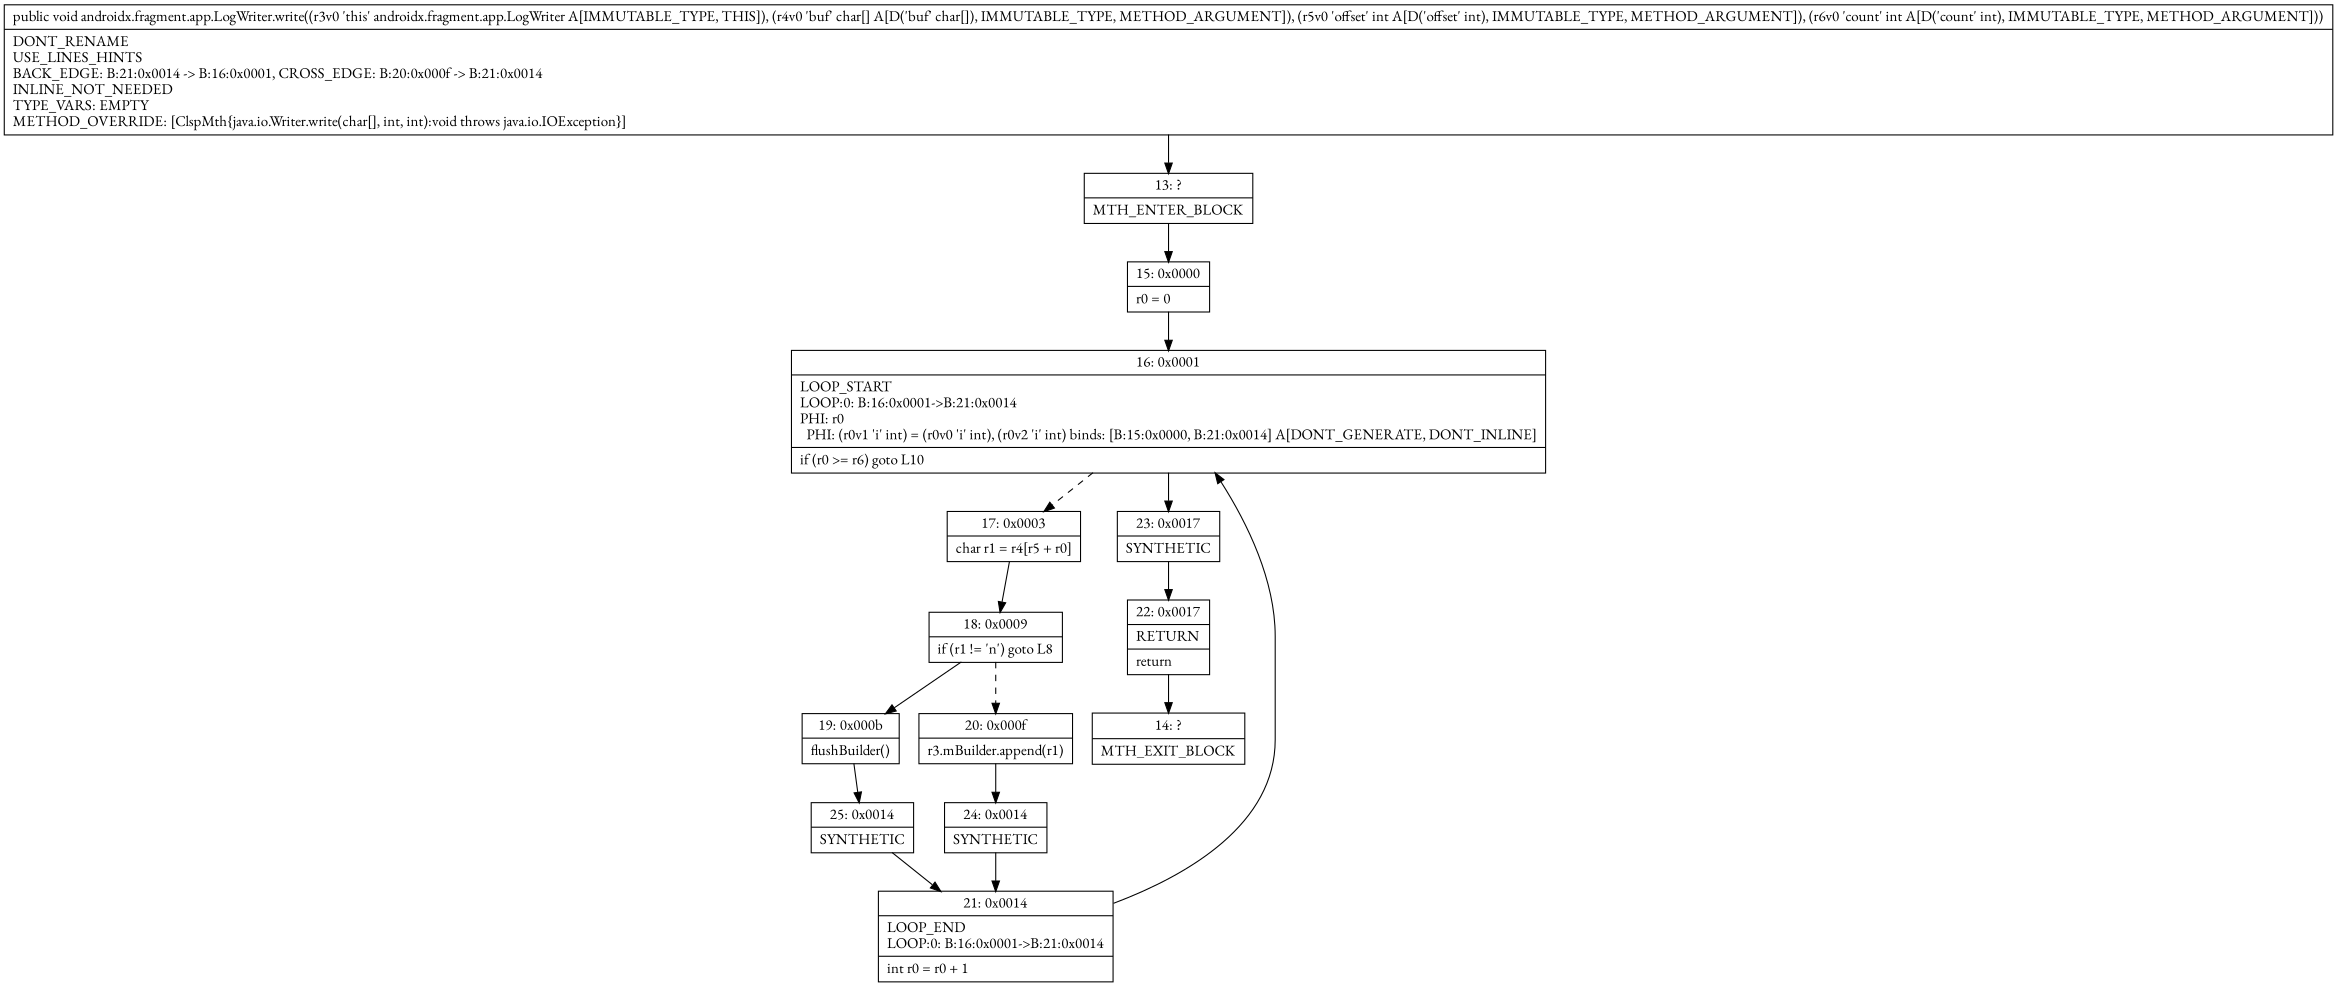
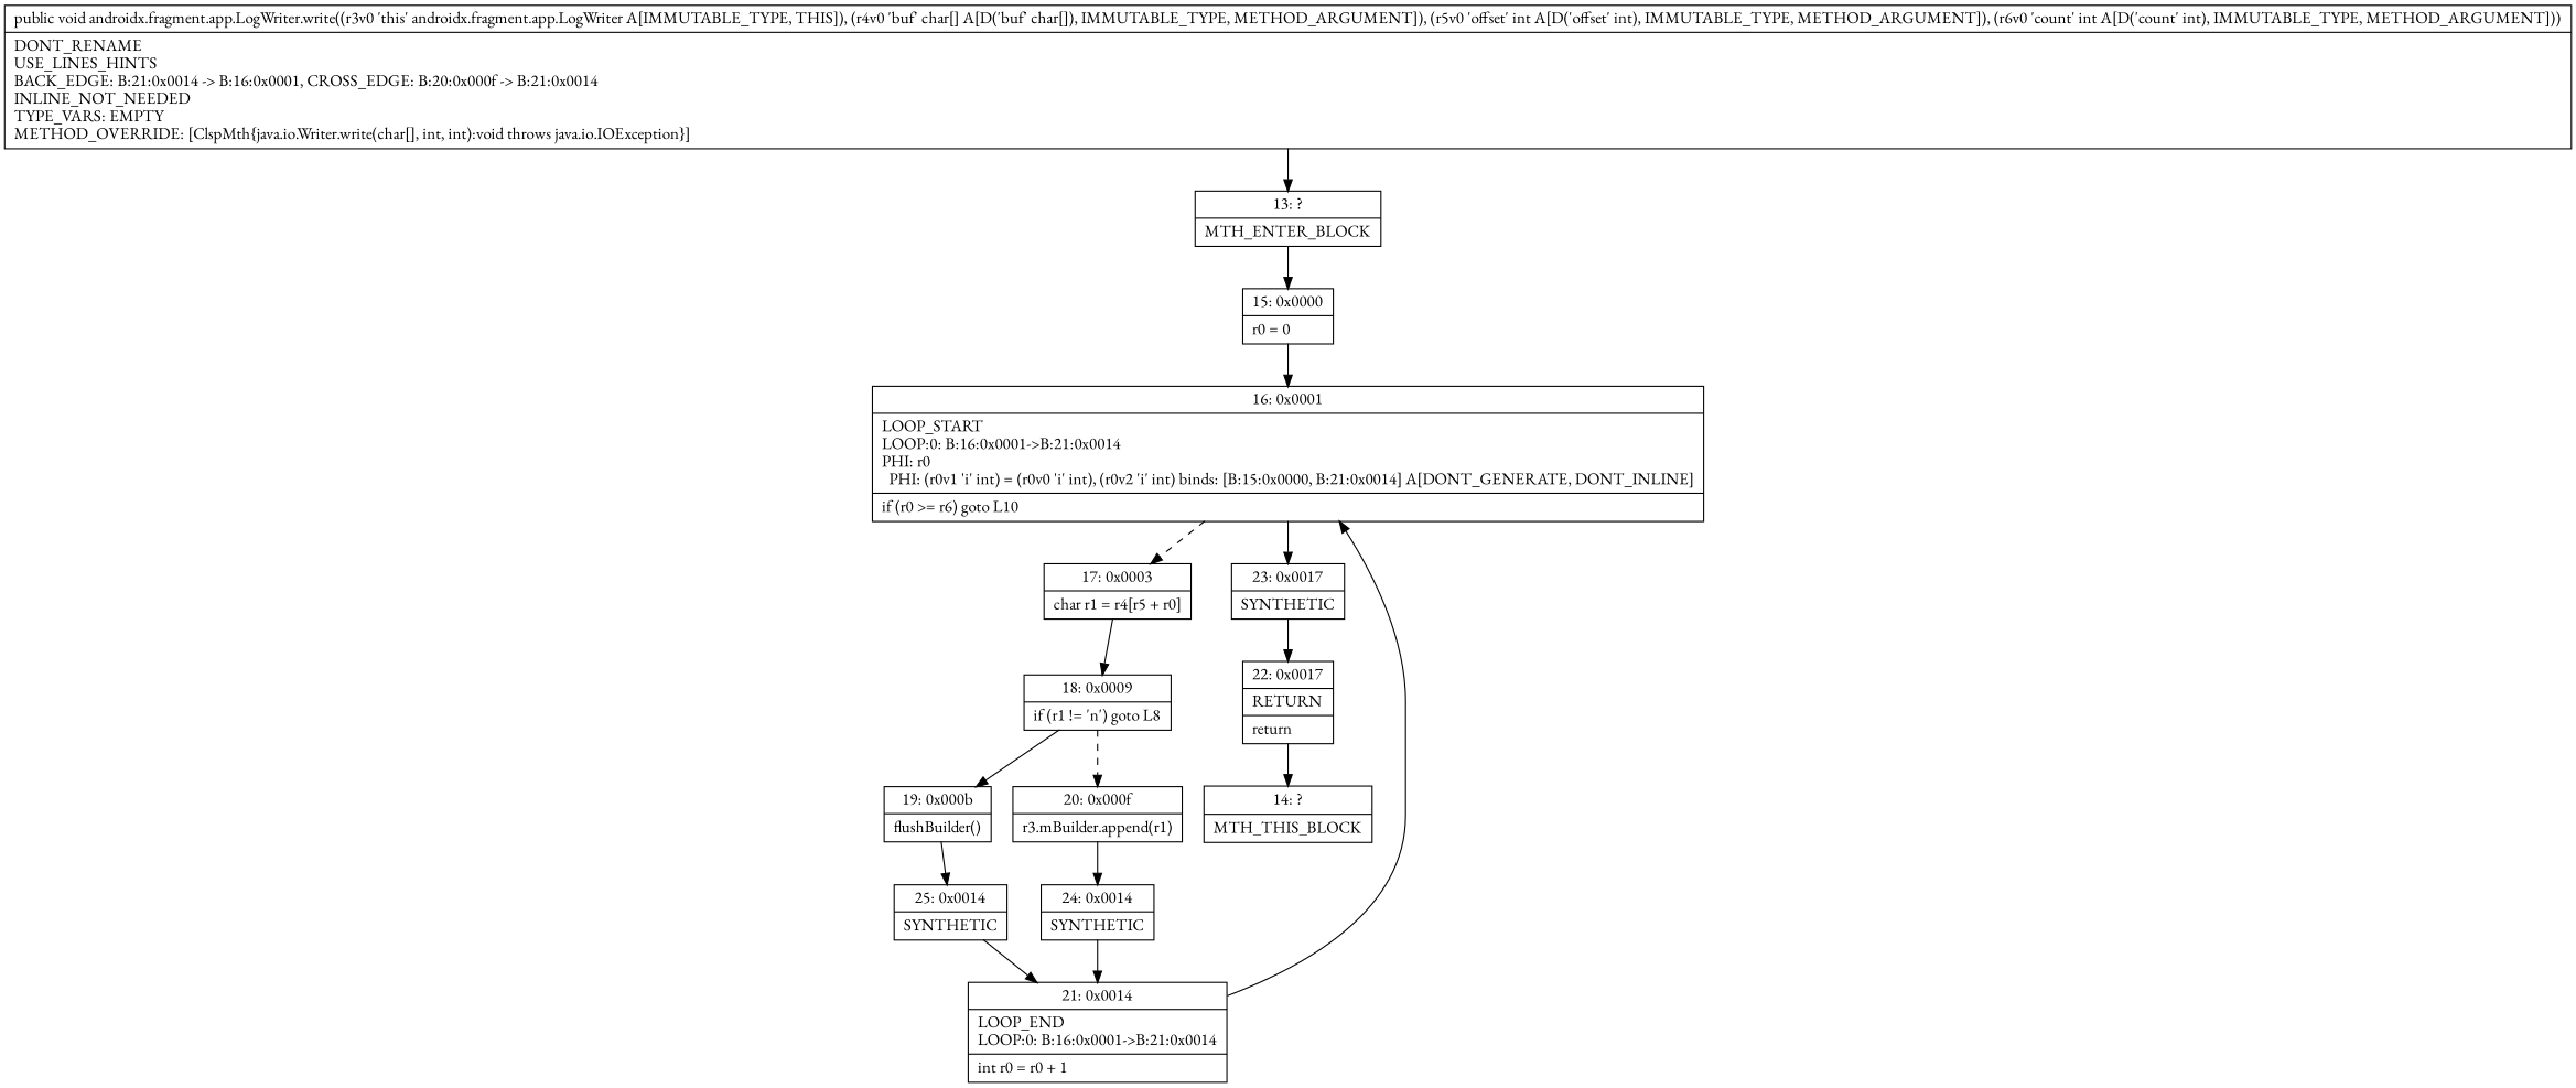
  digraph {
    fontname="EB Garamond"
    node [fontname="EB Garamond" shape=record]
    edge [fontname="EB Garamond"]
    n1 [label="{13\:\ ?|MTH_ENTER_BLOCK\l}"]
    n2 [label="{15\:\ 0x0000|r0 = 0\l}"]
    n3 [label="{16\:\ 0x0001|LOOP_START\lLOOP:0: B:16:0x0001\-\>B:21:0x0014\lPHI: r0 \l  PHI: (r0v1 'i' int) = (r0v0 'i' int), (r0v2 'i' int) binds: [B:15:0x0000, B:21:0x0014] A[DONT_GENERATE, DONT_INLINE]\l|if (r0 \>= r6) goto L10\l}"]
    n4 [label="{17\:\ 0x0003|char r1 = r4[r5 + r0]\l}"]
    n5 [label="{23\:\ 0x0017|SYNTHETIC\l}"]
    n6 [label="{18\:\ 0x0009|if (r1 != 'n') goto L8\l}"]
    n7 [label="{22\:\ 0x0017|RETURN\l|return\l}"]
    n8 [label="{19\:\ 0x000b|flushBuilder()\l}"]
    n9 [label="{20\:\ 0x000f|r3.mBuilder.append(r1)\l}"]
    n10 [label="{25\:\ 0x0014|SYNTHETIC\l}"]
    n11 [label="{24\:\ 0x0014|SYNTHETIC\l}"]
    n12 [label="{21\:\ 0x0014|LOOP_END\lLOOP:0: B:16:0x0001\-\>B:21:0x0014\l|int r0 = r0 + 1\l}"]
-   n13 [label="{14\:\ ?|MTH_EXIT_BLOCK\l}"]
+   n13 [label="{14\:\ ?|MTH_THIS_BLOCK\l}"]
    n14 [label="{public void androidx.fragment.app.LogWriter.write((r3v0 'this' androidx.fragment.app.LogWriter A[IMMUTABLE_TYPE, THIS]), (r4v0 'buf' char[] A[D('buf' char[]), IMMUTABLE_TYPE, METHOD_ARGUMENT]), (r5v0 'offset' int A[D('offset' int), IMMUTABLE_TYPE, METHOD_ARGUMENT]), (r6v0 'count' int A[D('count' int), IMMUTABLE_TYPE, METHOD_ARGUMENT]))  | DONT_RENAME\lUSE_LINES_HINTS\lBACK_EDGE: B:21:0x0014 \-\> B:16:0x0001, CROSS_EDGE: B:20:0x000f \-\> B:21:0x0014\lINLINE_NOT_NEEDED\lTYPE_VARS: EMPTY\lMETHOD_OVERRIDE: [ClspMth\{java.io.Writer.write(char[], int, int):void throws java.io.IOException\}]\l}"]
    n1 -> n2
    n2 -> n3
    n3 -> n4 [style=dashed]
    n3 -> n5
    n4 -> n6
    n5 -> n7
    n6 -> n8 [style=solid]
    n6 -> n9 [style=dashed]
    n7 -> n13
    n8 -> n10
    n9 -> n11
    n10 -> n12
    n11 -> n12
    n12 -> n3
    n14 -> n1
  }
